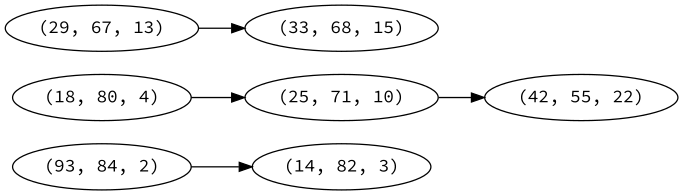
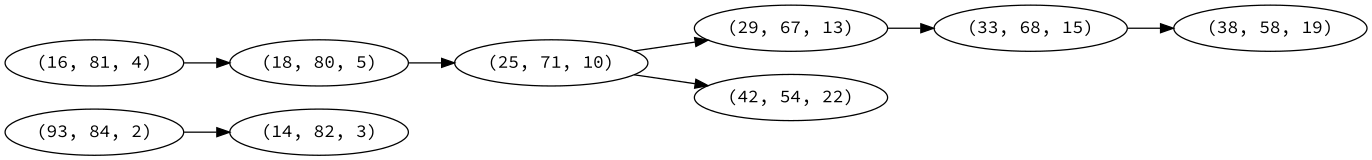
  digraph {
    fontname="Source Code Pro"
    rankdir=LR
    node [fontname="Source Code Pro"]
    edge [fontname="Source Code Pro"]
    n1 [label="(93, 84, 2)"]
    "(14, 82, 3)"
-   "(18, 80, 5)" [label="(18, 80, 4)"]
+   "(16, 81, 4)"
+   "(18, 80, 5)"
    "(25, 71, 10)"
    "(29, 67, 13)"
-   "(42, 54, 22)" [label="(42, 55, 22)"]
+   "(42, 54, 22)"
    n8 [label="(33, 68, 15)"]
+   "(38, 58, 19)"
    n1 -> "(14, 82, 3)"
+   "(16, 81, 4)" -> "(18, 80, 5)"
    "(18, 80, 5)" -> "(25, 71, 10)"
+   "(25, 71, 10)" -> "(29, 67, 13)"
    "(25, 71, 10)" -> "(42, 54, 22)"
    "(29, 67, 13)" -> n8
+   n8 -> "(38, 58, 19)"
  }
